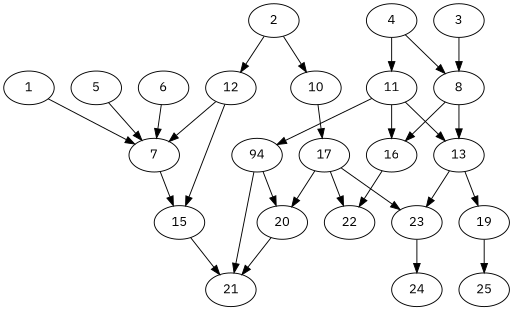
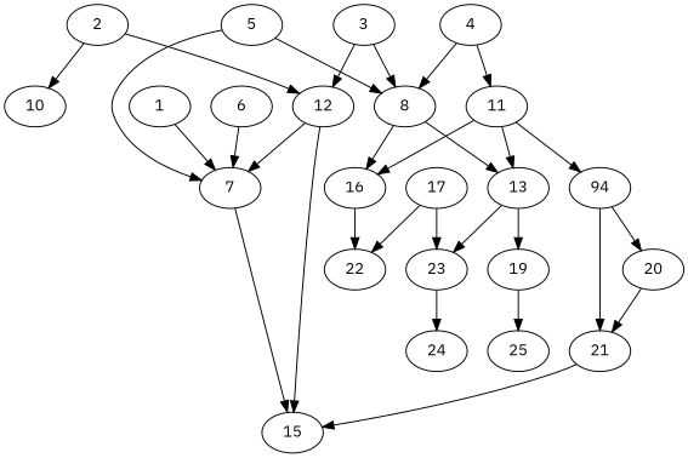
  digraph {
    fontname="IBM Plex Sans"
    node [alpha=0.05 fontname="IBM Plex Sans"]
    edge [fontname="IBM Plex Sans"]
    1 [expect_size=534366119236992704]
    7 [alpha=0.06 expect_size=12351892228536094]
    15 [alpha=0.00 expect_size=5195414754654420992]
    21 [alpha=0.20 expect_size=1068073296115684868096]
    2 [alpha=0.18 expect_size=863391886726242762752]
    10 [alpha=0.11 expect_size=423415343309698304]
    12 [expect_size=21269186428427829248]
    17 [alpha=0.07 expect_size=1429723812485660416]
    23 [alpha=0.08 expect_size=40529206332220832]
    22 [alpha=0.13 expect_size=9784327179153432]
    20 [alpha=0.17 expect_size=416515881863534144]
    3 [alpha=0.16 expect_size=88226012463070960]
    8 [alpha=0.12 expect_size=5985761114296680448]
    13 [alpha=0.19 expect_size=3308962931535300]
    16 [alpha=0.01 expect_size=1343828837885168640]
    19 [alpha=0.07 expect_size=93829272925741514752]
    4 [alpha=0.10 expect_size=13573573251694592000]
    11 [alpha=0.06 expect_size=94314467145445680]
    n19 [alpha=0.16 expect_size=95806518527524864000 label=94]
    5 [alpha=0.03 expect_size=190874571752208992]
    6 [alpha=0.08 expect_size=1588036016921393920]
    25 [alpha=0.12 expect_size=1401004545392820736]
    24 [alpha=0.11 expect_size=14339550224739104]
    1 -> 7
    7 -> 15
-   15 -> 21
+   21 -> 15
    2 -> 10
    2 -> 12
-   10 -> 17
    12 -> 7
    12 -> 15
    17 -> 23
    17 -> 22
-   17 -> 20
    23 -> 24
    20 -> 21
+   3 -> 12
    3 -> 8
    8 -> 13
    8 -> 16
    13 -> 23
    13 -> 19
    16 -> 22
    19 -> 25
    4 -> 8
    4 -> 11
    11 -> 13
    11 -> 16
    11 -> n19
    n19 -> 21
    n19 -> 20
    5 -> 7
+   5 -> 8
    6 -> 7
  }
